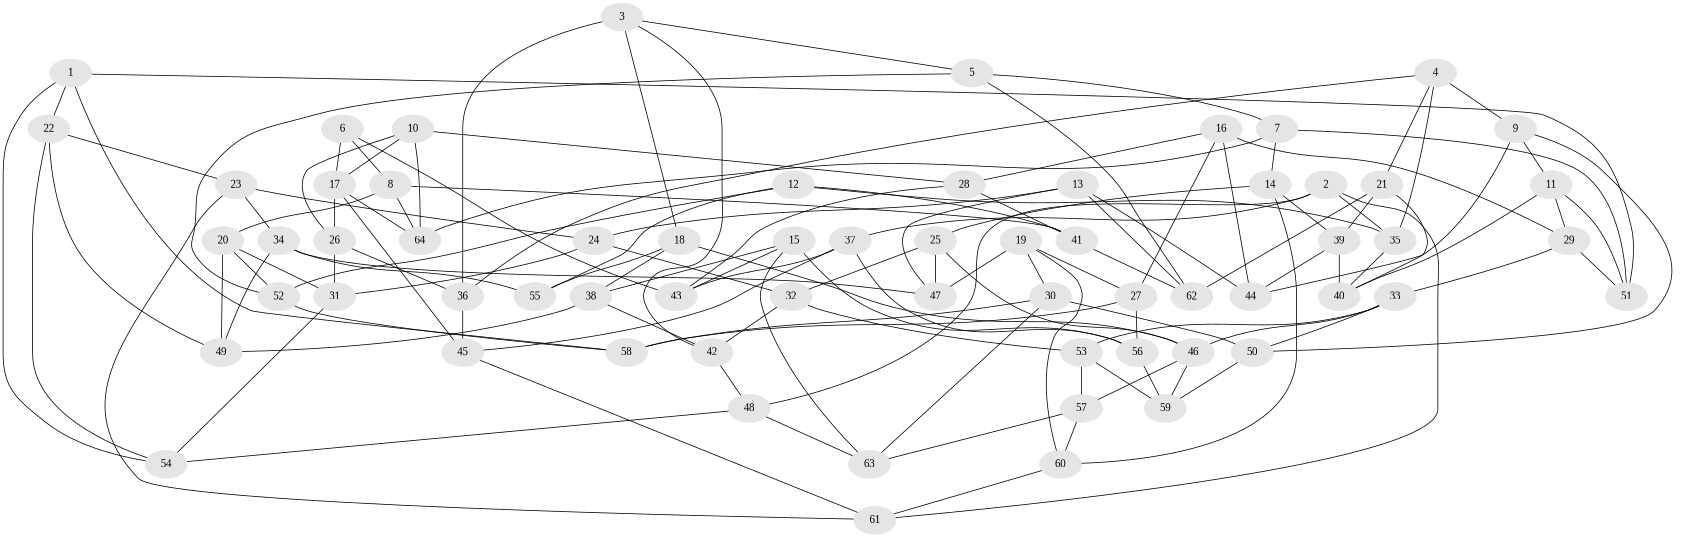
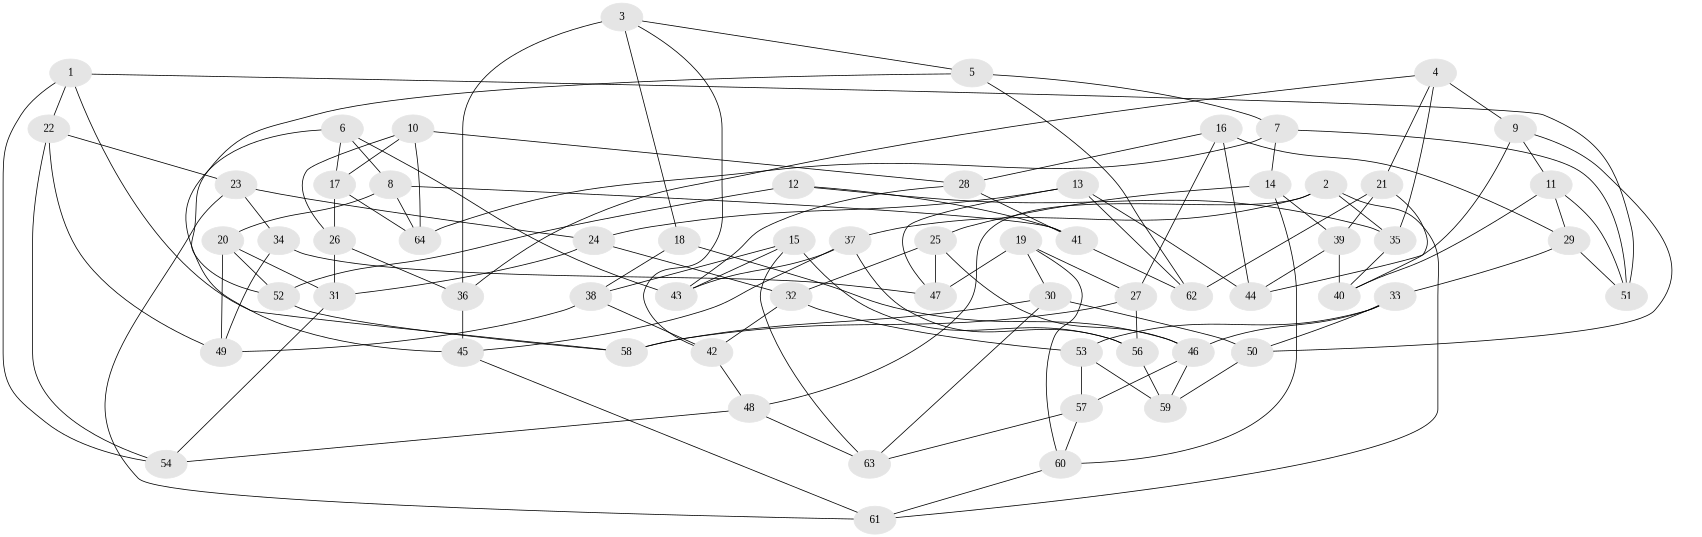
  graph {
    fontname="Liberation Serif"
    node [color=gray90 fontname="Liberation Serif" style=filled]
    edge [fontname="Liberation Serif"]
    1
    22
    51
    54
    58
    49
    23
    2
    35
    37
    48
    61
    40
    43
    45
    56
    63
    3
    5
    18
    36
    42
    7
    52
    62
-   55
    38
    46
    4
    9
    21
    11
    44
    50
    39
    14
    64
    6
    8
    17
    20
    41
    26
    25
    60
    31
    29
    59
    10
    28
    33
    12
    13
    24
    47
    32
    15
    16
    27
    57
    19
    30
    34
    53
    1 -- 22
    1 -- 51
    1 -- 54
    1 -- 58
    22 -- 54
    22 -- 49
    22 -- 23
    23 -- 61
    23 -- 24
    23 -- 34
    2 -- 35
    2 -- 37
    2 -- 48
    2 -- 61
    35 -- 40
    37 -- 43
    37 -- 45
    37 -- 56
    48 -- 54
    48 -- 63
    45 -- 61
    56 -- 59
    3 -- 5
    3 -- 18
    3 -- 36
    3 -- 42
    5 -- 7
    5 -- 52
    5 -- 62
-   18 -- 55
    18 -- 38
    18 -- 46
    36 -- 45
    42 -- 48
    7 -- 51
    7 -- 14
    7 -- 64
    52 -- 58
    38 -- 49
    38 -- 42
    46 -- 59
    46 -- 57
    4 -- 35
    4 -- 36
    4 -- 9
    4 -- 21
    9 -- 11
    9 -- 44
    9 -- 50
    21 -- 40
    21 -- 62
    21 -- 39
    11 -- 51
    11 -- 40
    11 -- 29
    50 -- 59
    39 -- 40
    39 -- 44
    14 -- 39
    14 -- 25
    14 -- 60
    6 -- 43
-   17 -- 45
+   6 -- 45
    6 -- 8
    6 -- 17
    8 -- 64
    8 -- 20
    8 -- 41
    17 -- 64
    17 -- 26
    20 -- 49
    20 -- 52
    20 -- 31
    41 -- 62
    26 -- 36
    26 -- 31
    25 -- 46
    25 -- 47
    25 -- 32
    60 -- 61
    31 -- 54
    29 -- 51
    29 -- 33
    10 -- 64
    10 -- 17
    10 -- 26
    10 -- 28
    28 -- 43
    28 -- 41
    33 -- 46
    33 -- 50
    33 -- 53
    12 -- 35
    12 -- 52
-   12 -- 55
    12 -- 41
    13 -- 62
    13 -- 44
    13 -- 24
    13 -- 47
    24 -- 31
    24 -- 32
    32 -- 42
    32 -- 53
    15 -- 43
    15 -- 56
    15 -- 63
    15 -- 38
    16 -- 44
    16 -- 29
    16 -- 28
    16 -- 27
    27 -- 58
    27 -- 56
    57 -- 63
    57 -- 60
    19 -- 60
    19 -- 47
    19 -- 27
    19 -- 30
    30 -- 58
    30 -- 63
    30 -- 50
    34 -- 49
-   34 -- 55
    34 -- 47
    53 -- 59
    53 -- 57
  }
